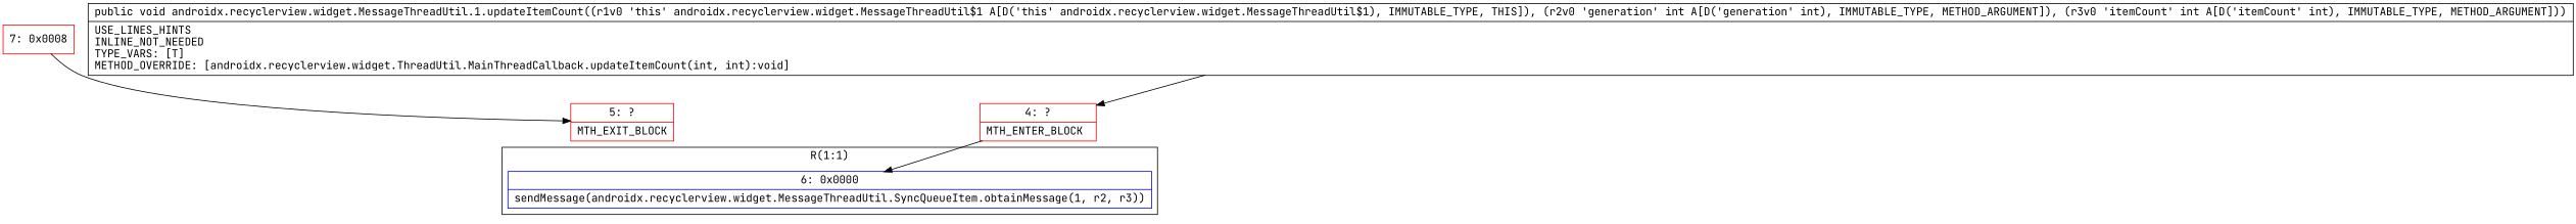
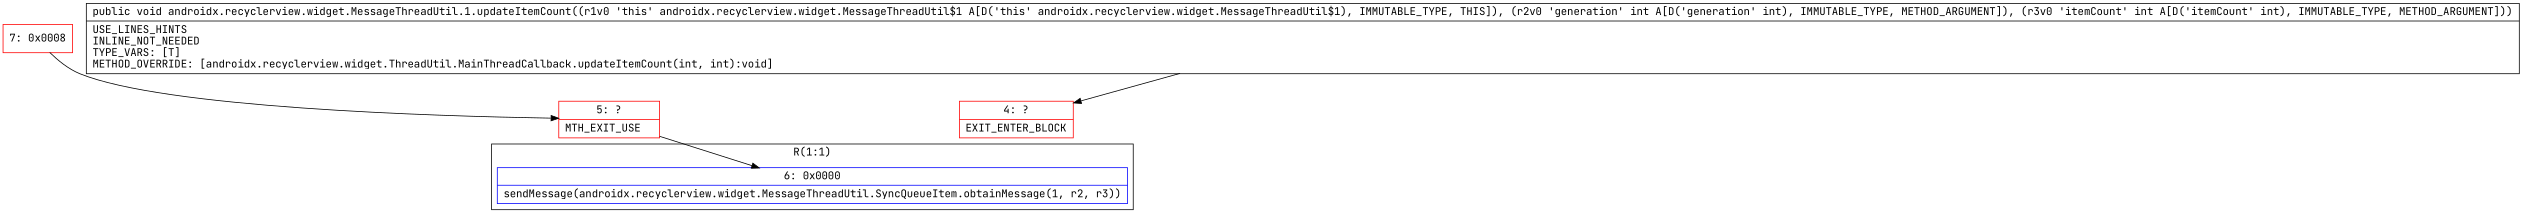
  digraph {
    fontname="JetBrains Mono"
    node [color=red fontname="JetBrains Mono" shape=record]
    edge [fontname="JetBrains Mono"]
    n1 [color=blue label="{6\:\ 0x0000|sendMessage(androidx.recyclerview.widget.MessageThreadUtil.SyncQueueItem.obtainMessage(1, r2, r3))\l}"]
    n2 [label="{7\:\ 0x0008}"]
-   n3 [label="{5\:\ ?|MTH_EXIT_BLOCK\l}"]
-   n4 [label="{4\:\ ?|MTH_ENTER_BLOCK\l}"]
+   n3 [label="{5\:\ ?|MTH_EXIT_USE\l}"]
+   n4 [label="{4\:\ ?|EXIT_ENTER_BLOCK\l}"]
    n5 [label="{public void androidx.recyclerview.widget.MessageThreadUtil.1.updateItemCount((r1v0 'this' androidx.recyclerview.widget.MessageThreadUtil$1 A[D('this' androidx.recyclerview.widget.MessageThreadUtil$1), IMMUTABLE_TYPE, THIS]), (r2v0 'generation' int A[D('generation' int), IMMUTABLE_TYPE, METHOD_ARGUMENT]), (r3v0 'itemCount' int A[D('itemCount' int), IMMUTABLE_TYPE, METHOD_ARGUMENT]))  | USE_LINES_HINTS\lINLINE_NOT_NEEDED\lTYPE_VARS: [T]\lMETHOD_OVERRIDE: [androidx.recyclerview.widget.ThreadUtil.MainThreadCallback.updateItemCount(int, int):void]\l}" color=""]
    subgraph cluster_1 {
      label="R(1:1)"
      n1
    }
    n2 -> n3
-   n4 -> n1
+   n3 -> n1
    n5 -> n4
  }
